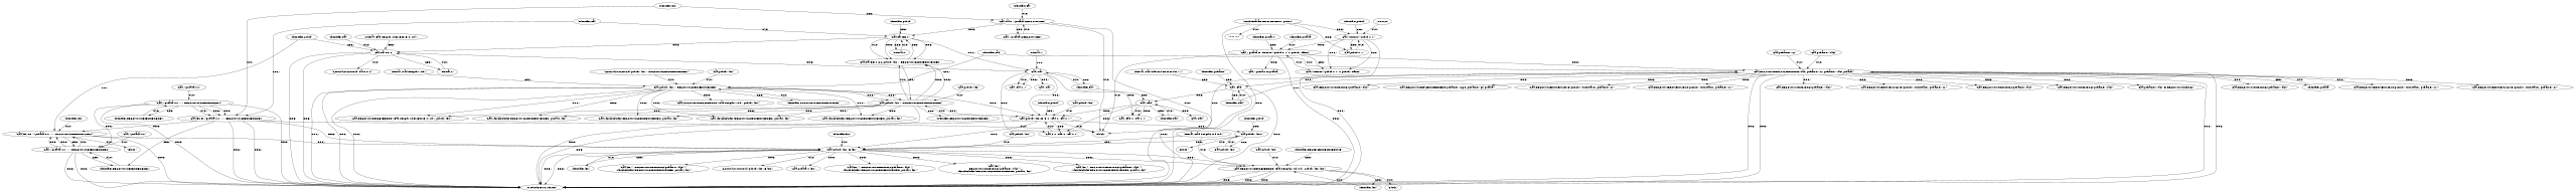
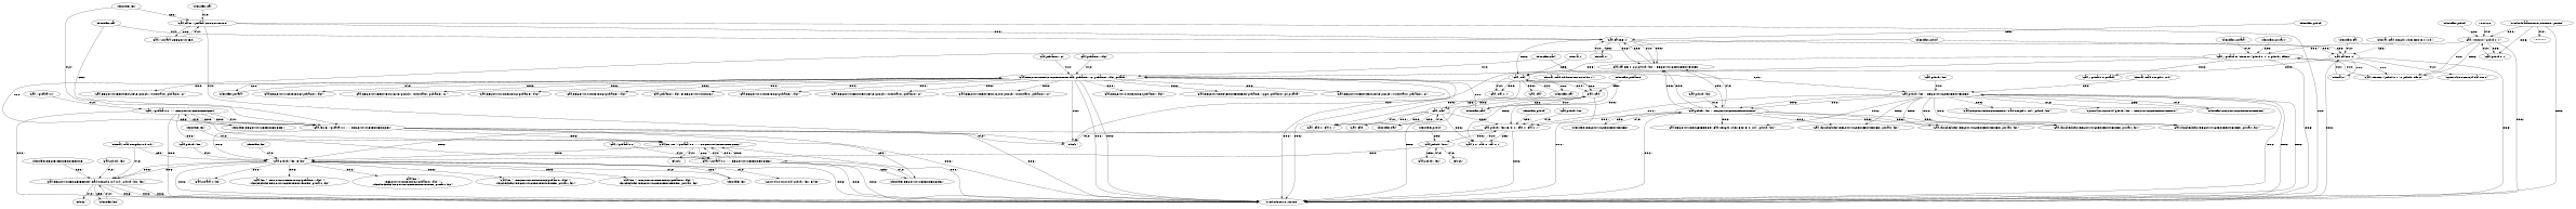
  digraph {
    n1 [label="(Call,RFCOMM_TRACE_ERROR(\"Bad Length2 %d %d\", p_buf->len, len))"]
    n2 [label="(Block,)"]
    n3 [label="(Identifier,len)"]
    n4 [label="(MethodReturn,uint8_t)"]
    n5 [label="(Call,p_buf->len != len)"]
    n6 [label="(Identifier,len)"]
    n7 [label="(Call,p_data + len)"]
    n8 [label="(Call,len || !RFCOMM_VALID_DLCI(p_frame->dlci) ||\n !rfc_check_fcs(RFCOMM_CTRL_FRAME_LEN, p_start, fcs))"]
    n9 [label="(Call,len ||\n !RFCOMM_VALID_DLCI(p_frame->dlci) ||\n !rfc_check_fcs(RFCOMM_CTRL_FRAME_LEN, p_start, fcs))"]
    n10 [label="(Call,len || !RFCOMM_VALID_DLCI(p_frame->dlci) ||\n !rfc_check_fcs(RFCOMM_CTRL_FRAME_LEN, p_start, fcs))"]
    n11 [label="(Call,len || !RFCOMM_VALID_DLCI(p_frame->dlci) ||\n !rfc_check_fcs(RFCOMM_CTRL_FRAME_LEN, p_start, fcs))"]
    n12 [label="(ControlStructure,if (p_buf->len != len))"]
    n13 [label="(Call,p_buf->len--)"]
    n14 [label="(Call,p_buf->len)"]
    n15 [label="(Block,)"]
    n16 [label="(Call,p_buf->len -= (3 + !ead + !eal + 1))"]
    n17 [label="(Block,)"]
    n18 [label="(Call,3 + !ead + !eal + 1)"]
    n19 [label="(Call,!ead)"]
    n20 [label="(Call,!ead + !eal + 1)"]
    n21 [label="(Call,!ead)"]
    n22 [label="(Identifier,ead)"]
    n23 [label="(Call,!ead)"]
    n24 [label="(Identifier,ead)"]
    n25 [label="(Call,RFCOMM_PARSE_CTRL_FIELD(ead, p_frame->cr, p_frame->dlci, p_data))"]
    n26 [label="(Call,RFCOMM_FRAME_IS_RSP(p_mcb->is_initiator, p_frame->cr))"]
    n27 [label="(Call,RFCOMM_FRAME_IS_CMD(p_mcb->is_initiator, p_frame->cr))"]
    n28 [label="(Call,RFCOMM_VALID_DLCI(p_frame->dlci))"]
    n29 [label="(Call,RFCOMM_PARSE_TYPE_FIELD(p_frame->type, p_frame->pf, p_data))"]
    n30 [label="(Call,RFCOMM_FRAME_IS_RSP(p_mcb->is_initiator, p_frame->cr))"]
    n31 [label="(Call,RFCOMM_FRAME_IS_RSP(p_mcb->is_initiator, p_frame->cr))"]
    n32 [label="(Identifier,p_data)"]
    n33 [label="(Call,RFCOMM_VALID_DLCI(p_frame->dlci))"]
    n34 [label="(Call,RFCOMM_FRAME_IS_CMD(p_mcb->is_initiator, p_frame->cr))"]
    n35 [label="(Call,RFCOMM_VALID_DLCI(p_frame->dlci))"]
    n36 [label="(Call,RFCOMM_VALID_DLCI(p_frame->dlci))"]
    n37 [label="(Call,p_frame->dlci != RFCOMM_MX_DLCI)"]
    n38 [label="(Call,RFCOMM_VALID_DLCI(p_frame->dlci))"]
    n39 [label="(Call,* p_data = (uint8_t*)(p_buf + 1) + p_buf->offset)"]
    n40 [label="(Call,(uint8_t*)(p_buf + 1) + p_buf->offset)"]
    n41 [label="(Call,* p_start = p_data)"]
    n42 [label="(Call,(uint8_t*)(p_buf + 1))"]
    n43 [label="(Call,p_buf + 1)"]
    n44 [label="(MethodParameterIn,BT_HDR* p_uint)"]
    1000107
    n46 [label="(Call,!eal)"]
    n47 [label="(Identifier,eal)"]
    n48 [label="(Call,!eal + 1)"]
    n49 [label="(Call,!eal)"]
    n50 [label="(Call,eal == 0)"]
    n51 [label="(Call,eal == 0)"]
    n52 [label="(Call,eal == 0 && p_buf->len > RFCOMM_CTRL_FRAME_LEN)"]
    n53 [label="(Literal,0)"]
    n54 [label="(ControlStructure,if (eal == 0))"]
    n55 [label="(Literal,0)"]
    n56 [label="(Call,p_buf->len > RFCOMM_CTRL_FRAME_LEN)"]
    n57 [label="(Call,eal = *(p_data)&RFCOMM_EA)"]
    n58 [label="(Call,*(p_data)&RFCOMM_EA)"]
    n59 [label="(Call,p_buf->len < RFCOMM_CTRL_FRAME_LEN)"]
    n60 [label="(Call,RFCOMM_TRACE_ERROR(\"Bad Length when EAL = 0: %d\", p_buf->len))"]
    n61 [label="(Call,RFCOMM_TRACE_ERROR(\"Bad Length1: %d\", p_buf->len))"]
    n62 [label="(Call,rfc_check_fcs(RFCOMM_CTRL_FRAME_LEN, p_start, fcs))"]
    n63 [label="(ControlStructure,if (p_buf->len < RFCOMM_CTRL_FRAME_LEN))"]
    n64 [label="(Call,rfc_check_fcs(RFCOMM_CTRL_FRAME_LEN, p_start, fcs))"]
    n65 [label="(Call,rfc_check_fcs(RFCOMM_CTRL_FRAME_LEN, p_start, fcs))"]
    n66 [label="(Identifier,RFCOMM_CTRL_FRAME_LEN)"]
    n67 [label="(Call,rfc_check_fcs(RFCOMM_CTRL_FRAME_LEN, p_start, fcs))"]
    n68 [label="(Identifier,RFCOMM_CTRL_FRAME_LEN)"]
    n69 [label="(Call,len = *(p_data)++ >> RFCOMM_SHIFT_LENGTH1)"]
    n70 [label="(Call,len += (*(p_data)++ << RFCOMM_SHIFT_LENGTH2))"]
    n71 [label="(Identifier,RFCOMM_SHIFT_LENGTH2)"]
    n72 [label="(Call,*(p_data)++ >> RFCOMM_SHIFT_LENGTH1)"]
    n73 [label="(Call,*(p_data)++ << RFCOMM_SHIFT_LENGTH2)"]
    n74 [label="(Identifier,RFCOMM_SHIFT_LENGTH1)"]
    n75 [label="(Block,)"]
    n76 [label="(Call,p_buf->len)"]
    n77 [label="(Literal,\"Bad Address(EA must be 1)\")"]
    n78 [label="(Identifier,len)"]
    n79 [label="(Call,p_buf->len)"]
    n80 [label="(Call,p_frame->cr)"]
    n81 [label="(Identifier,p_frame)"]
    n82 [label="(Identifier,eal)"]
    n83 [label="(Literal,\"Bad Length when EAL = 0: %d\")"]
    n84 [label="(Identifier,p_buf)"]
    n85 [label="(Identifier,p_buf)"]
    n86 [label="(Identifier,p_data)"]
    n87 [label="(Call,*(p_data)++)"]
    n88 [label="(Call,*(p_data)++)"]
    n89 [label="(Call,p_buf->len)"]
    n90 [label="(Identifier,ead)"]
    n91 [label="(Identifier,p_start)"]
    n92 [label="(Call,p_buf->len)"]
    n93 [label="(Identifier,p_buf)"]
    n94 [label="(Identifier,p_buf)"]
    n95 [label="(Literal,1)"]
    n96 [label="(Literal,\"Bad Length1: %d\")"]
    n97 [label="(Identifier,p_buf)"]
    n98 [label="(Call,p_buf->len)"]
    n99 [label="(Identifier,RFC_EVENT_BAD_FRAME)"]
    n100 [label="(Identifier,eal)"]
    n101 [label="(Identifier,eal)"]
    n102 [label="(Call,p_frame->dlci)"]
    n103 [label="(Identifier,len)"]
    n104 [label="(Literal,\"Bad Length2 %d %d\")"]
    n105 [label="(Identifier,fcs)"]
    1000120
    n1 -> n2 [label="AST: "]
    n1 -> n3 [label="CFG: "]
    n1 -> n4 [label="DDG: "]
    n1 -> n4 [label="DDG: "]
    n1 -> n4 [label="DDG: "]
    n3 -> n1 [label="AST: "]
    n5 -> n1 [label="DDG: "]
    n5 -> n1 [label="DDG: "]
    n5 -> n4 [label="DDG: "]
    n5 -> n4 [label="DDG: "]
    n5 -> n6 [label="CFG: "]
    n5 -> n7 [label="DDG: "]
    n5 -> n8 [label="DDG: "]
    n5 -> n9 [label="DDG: "]
    n5 -> n10 [label="DDG: "]
    n5 -> n11 [label="DDG: "]
    n5 -> n12 [label="AST: "]
    n6 -> n5 [label="AST: "]
    n13 -> n5 [label="DDG: "]
    n13 -> n14 [label="CFG: "]
    n13 -> n15 [label="AST: "]
    n14 -> n13 [label="AST: "]
    n16 -> n4 [label="DDG: "]
    n16 -> n5 [label="DDG: "]
    n16 -> n13 [label="DDG: "]
    n16 -> n17 [label="AST: "]
    n16 -> n18 [label="CFG: "]
    n18 -> n16 [label="AST: "]
    n19 -> n16 [label="DDG: "]
    n19 -> n18 [label="DDG: "]
    n19 -> n20 [label="AST: "]
    n19 -> n20 [label="DDG: "]
    n19 -> n21 [label="DDG: "]
    n19 -> n22 [label="CFG: "]
    n22 -> n19 [label="AST: "]
    n23 -> n4 [label="DDG: "]
    n23 -> n4 [label="DDG: "]
    n23 -> n19 [label="DDG: "]
    n23 -> n24 [label="CFG: "]
    n24 -> n23 [label="AST: "]
    n24 -> n25 [label="CFG: "]
    n25 -> n4 [label="DDG: "]
    n25 -> n4 [label="DDG: "]
    n25 -> n4 [label="DDG: "]
    n25 -> n4 [label="DDG: "]
    n25 -> n17 [label="AST: "]
    n25 -> n23 [label="DDG: "]
    n25 -> n26 [label="DDG: "]
    n25 -> n27 [label="DDG: "]
    n25 -> n28 [label="DDG: "]
    n25 -> n29 [label="DDG: "]
    n25 -> n30 [label="DDG: "]
    n25 -> n31 [label="DDG: "]
    n25 -> n32 [label="CFG: "]
    n25 -> n33 [label="DDG: "]
    n25 -> n34 [label="DDG: "]
    n25 -> n35 [label="DDG: "]
    n25 -> n36 [label="DDG: "]
    n25 -> n37 [label="DDG: "]
    n25 -> n38 [label="DDG: "]
    n32 -> n25 [label="AST: "]
    n39 -> n4 [label="DDG: "]
    n39 -> n17 [label="AST: "]
    n39 -> n25 [label="DDG: "]
    n39 -> n40 [label="CFG: "]
    n39 -> n41 [label="DDG: "]
    n40 -> n39 [label="AST: "]
    n42 -> n4 [label="DDG: "]
    n42 -> n39 [label="DDG: "]
    n42 -> n40 [label="AST: "]
    n42 -> n40 [label="DDG: "]
    n42 -> n43 [label="CFG: "]
    n43 -> n42 [label="AST: "]
    n44 -> n4 [label="DDG: "]
    n44 -> n42 [label="DDG: "]
    n44 -> n43 [label="DDG: "]
    n44 -> 1000107 [label="AST: "]
    n46 -> n16 [label="DDG: "]
    n46 -> n18 [label="DDG: "]
    n46 -> n20 [label="DDG: "]
    n46 -> n47 [label="CFG: "]
    n46 -> n48 [label="AST: "]
    n46 -> n48 [label="DDG: "]
    n46 -> n49 [label="DDG: "]
    n47 -> n19 [label="CFG: "]
    n47 -> n46 [label="AST: "]
    n50 -> n46 [label="DDG: "]
    n50 -> n51 [label="DDG: "]
    n50 -> n52 [label="AST: "]
    n50 -> n52 [label="DDG: "]
    n50 -> n52 [label="DDG: "]
    n50 -> n53 [label="CFG: "]
    n51 -> n4 [label="DDG: "]
    n51 -> n4 [label="DDG: "]
    n51 -> n46 [label="DDG: "]
    n51 -> n54 [label="AST: "]
    n51 -> n55 [label="CFG: "]
    n52 -> n50 [label="CFG: "]
    n52 -> n56 [label="CFG: "]
    n53 -> n50 [label="AST: "]
    n55 -> n51 [label="AST: "]
    n56 -> n4 [label="DDG: "]
    n56 -> n16 [label="DDG: "]
    n56 -> n52 [label="AST: "]
    n56 -> n52 [label="DDG: "]
    n56 -> n52 [label="DDG: "]
    n56 -> n60 [label="DDG: "]
    n56 -> n62 [label="DDG: "]
    n56 -> n64 [label="DDG: "]
    n56 -> n65 [label="DDG: "]
    n56 -> n67 [label="DDG: "]
    n56 -> n68 [label="CFG: "]
    n57 -> n4 [label="AST: "]
    n57 -> n17 [label="AST: "]
    n57 -> n50 [label="DDG: "]
    n57 -> n58 [label="CFG: "]
    n58 -> n57 [label="AST: "]
    n59 -> n4 [label="DDG: "]
    n59 -> n4 [label="DDG: "]
    n59 -> n4 [label="DDG: "]
    n59 -> n16 [label="DDG: "]
    n59 -> n56 [label="DDG: "]
    n59 -> n56 [label="DDG: "]
    n59 -> n60 [label="DDG: "]
    n59 -> n61 [label="DDG: "]
    n59 -> n62 [label="DDG: "]
-   n63 -> n59 [label="AST: "]
+   n59 -> n63 [label="AST: "]
    n59 -> n64 [label="DDG: "]
    n59 -> n65 [label="DDG: "]
    n59 -> n66 [label="CFG: "]
    n59 -> n67 [label="DDG: "]
    n66 -> n59 [label="AST: "]
    n68 -> n56 [label="AST: "]
    n69 -> n4 [label="DDG: "]
    n69 -> n4 [label="DDG: "]
    n69 -> n5 [label="DDG: "]
    n69 -> n17 [label="AST: "]
    n69 -> n70 [label="DDG: "]
    n69 -> n71 [label="CFG: "]
    n70 -> n4 [label="DDG: "]
    n70 -> n5 [label="DDG: "]
    n70 -> n73 [label="CFG: "]
    n70 -> n75 [label="AST: "]
    n71 -> n73 [label="AST: "]
    n72 -> n4 [label="DDG: "]
    n72 -> n4 [label="DDG: "]
    n72 -> n69 [label="AST: "]
    n72 -> n69 [label="DDG: "]
    n72 -> n69 [label="DDG: "]
    n72 -> n73 [label="DDG: "]
    n72 -> n74 [label="CFG: "]
    n73 -> n4 [label="DDG: "]
    n73 -> n4 [label="DDG: "]
    n73 -> n70 [label="AST: "]
    n73 -> n70 [label="DDG: "]
    n73 -> n70 [label="DDG: "]
    n73 -> n71 [label="CFG: "]
    n74 -> n72 [label="AST: "]
    n76 -> n56 [label="AST: "]
    n77 -> n23 [label="CFG: "]
    n78 -> n70 [label="AST: "]
    n79 -> n5 [label="AST: "]
    n80 -> n25 [label="AST: "]
    n81 -> n23 [label="CFG: "]
    n82 -> n57 [label="AST: "]
    n83 -> n51 [label="CFG: "]
    n84 -> n13 [label="CFG: "]
    n85 -> n42 [label="CFG: "]
    n86 -> n39 [label="AST: "]
    n87 -> n72 [label="AST: "]
    n88 -> n73 [label="AST: "]
    n89 -> n1 [label="AST: "]
    n90 -> n25 [label="AST: "]
    n90 -> n59 [label="CFG: "]
    n91 -> n39 [label="CFG: "]
    n92 -> n59 [label="AST: "]
    n93 -> n16 [label="CFG: "]
    n94 -> n50 [label="CFG: "]
    n95 -> n46 [label="CFG: "]
    n96 -> n59 [label="CFG: "]
    n97 -> n51 [label="CFG: "]
    n97 -> n70 [label="CFG: "]
    n98 -> n16 [label="AST: "]
    n99 -> n1 [label="CFG: "]
    n100 -> n50 [label="AST: "]
    n100 -> n69 [label="CFG: "]
    n101 -> n51 [label="AST: "]
    n102 -> n25 [label="AST: "]
    n103 -> n57 [label="CFG: "]
    n103 -> n69 [label="AST: "]
    n104 -> n1 [label="AST: "]
    n104 -> n5 [label="CFG: "]
    n105 -> n5 [label="AST: "]
    1000120 -> n42 [label="AST: "]
  }
